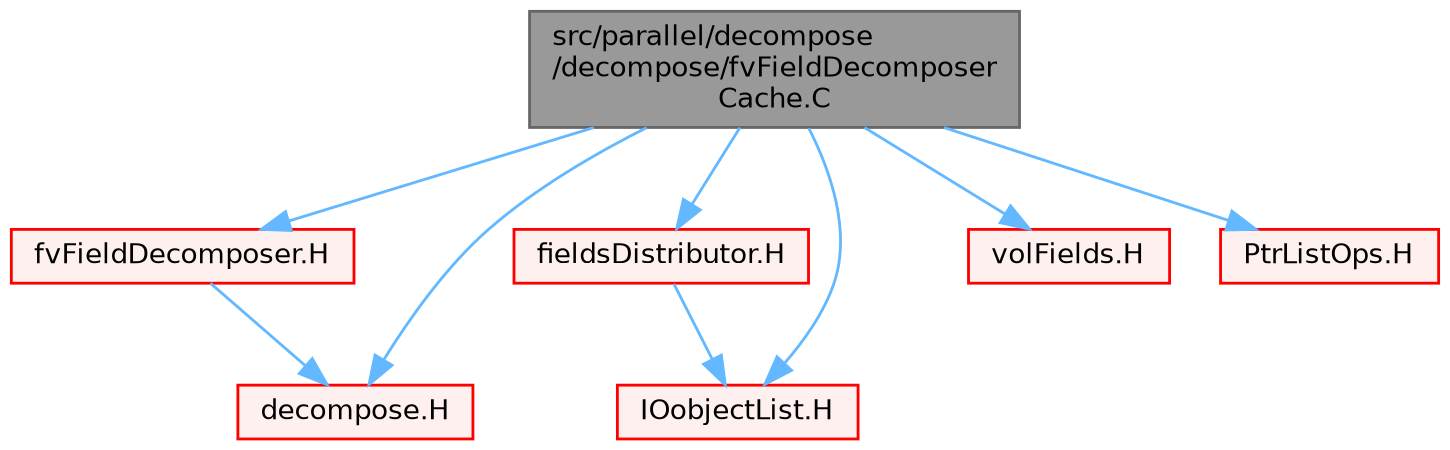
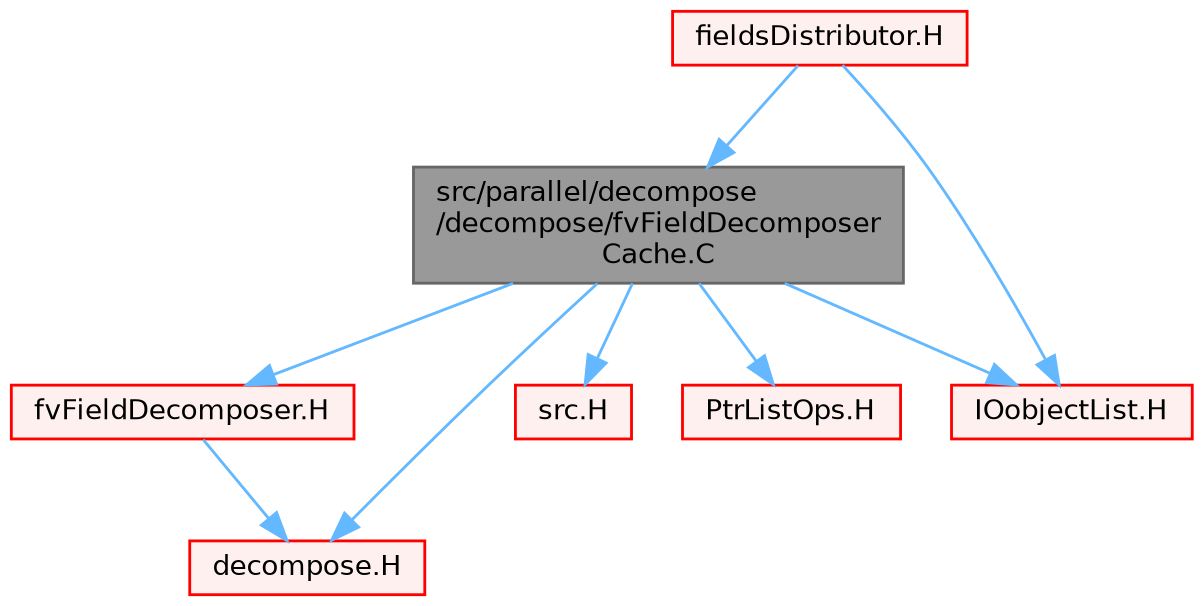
  digraph {
    node [color=red fillcolor="#FFF0F0" fontname=Helvetica fontsize=10 shape=box style=filled]
    edge [color=steelblue1 fontname=Helvetica fontsize=10 labelfontname=Helvetica labelfontsize=10 style=solid]
    n1 [color=gray40 fillcolor=grey60 fontcolor=black height=0.2 label="src/parallel/decompose\l/decompose/fvFieldDecomposer\lCache.C" width=0.4]
    n2 [height=0.2 label="fvFieldDecomposer.H" width=0.4]
    n3 [height=0.2 label="decompose.H" width=0.4]
    n4 [height=0.2 label="fieldsDistributor.H" width=0.4]
    n5 [height=0.2 label="IOobjectList.H" width=0.4]
-   n6 [height=0.2 label="volFields.H" width=0.4]
+   n6 [height=0.2 label="src.H" width=0.4]
    n7 [height=0.2 label="PtrListOps.H" width=0.4]
    n1 -> n2
    n1 -> n3
-   n1 -> n4
+   n4 -> n1
    n1 -> n5
    n1 -> n6
    n1 -> n7
    n2 -> n3
    n4 -> n5
  }
